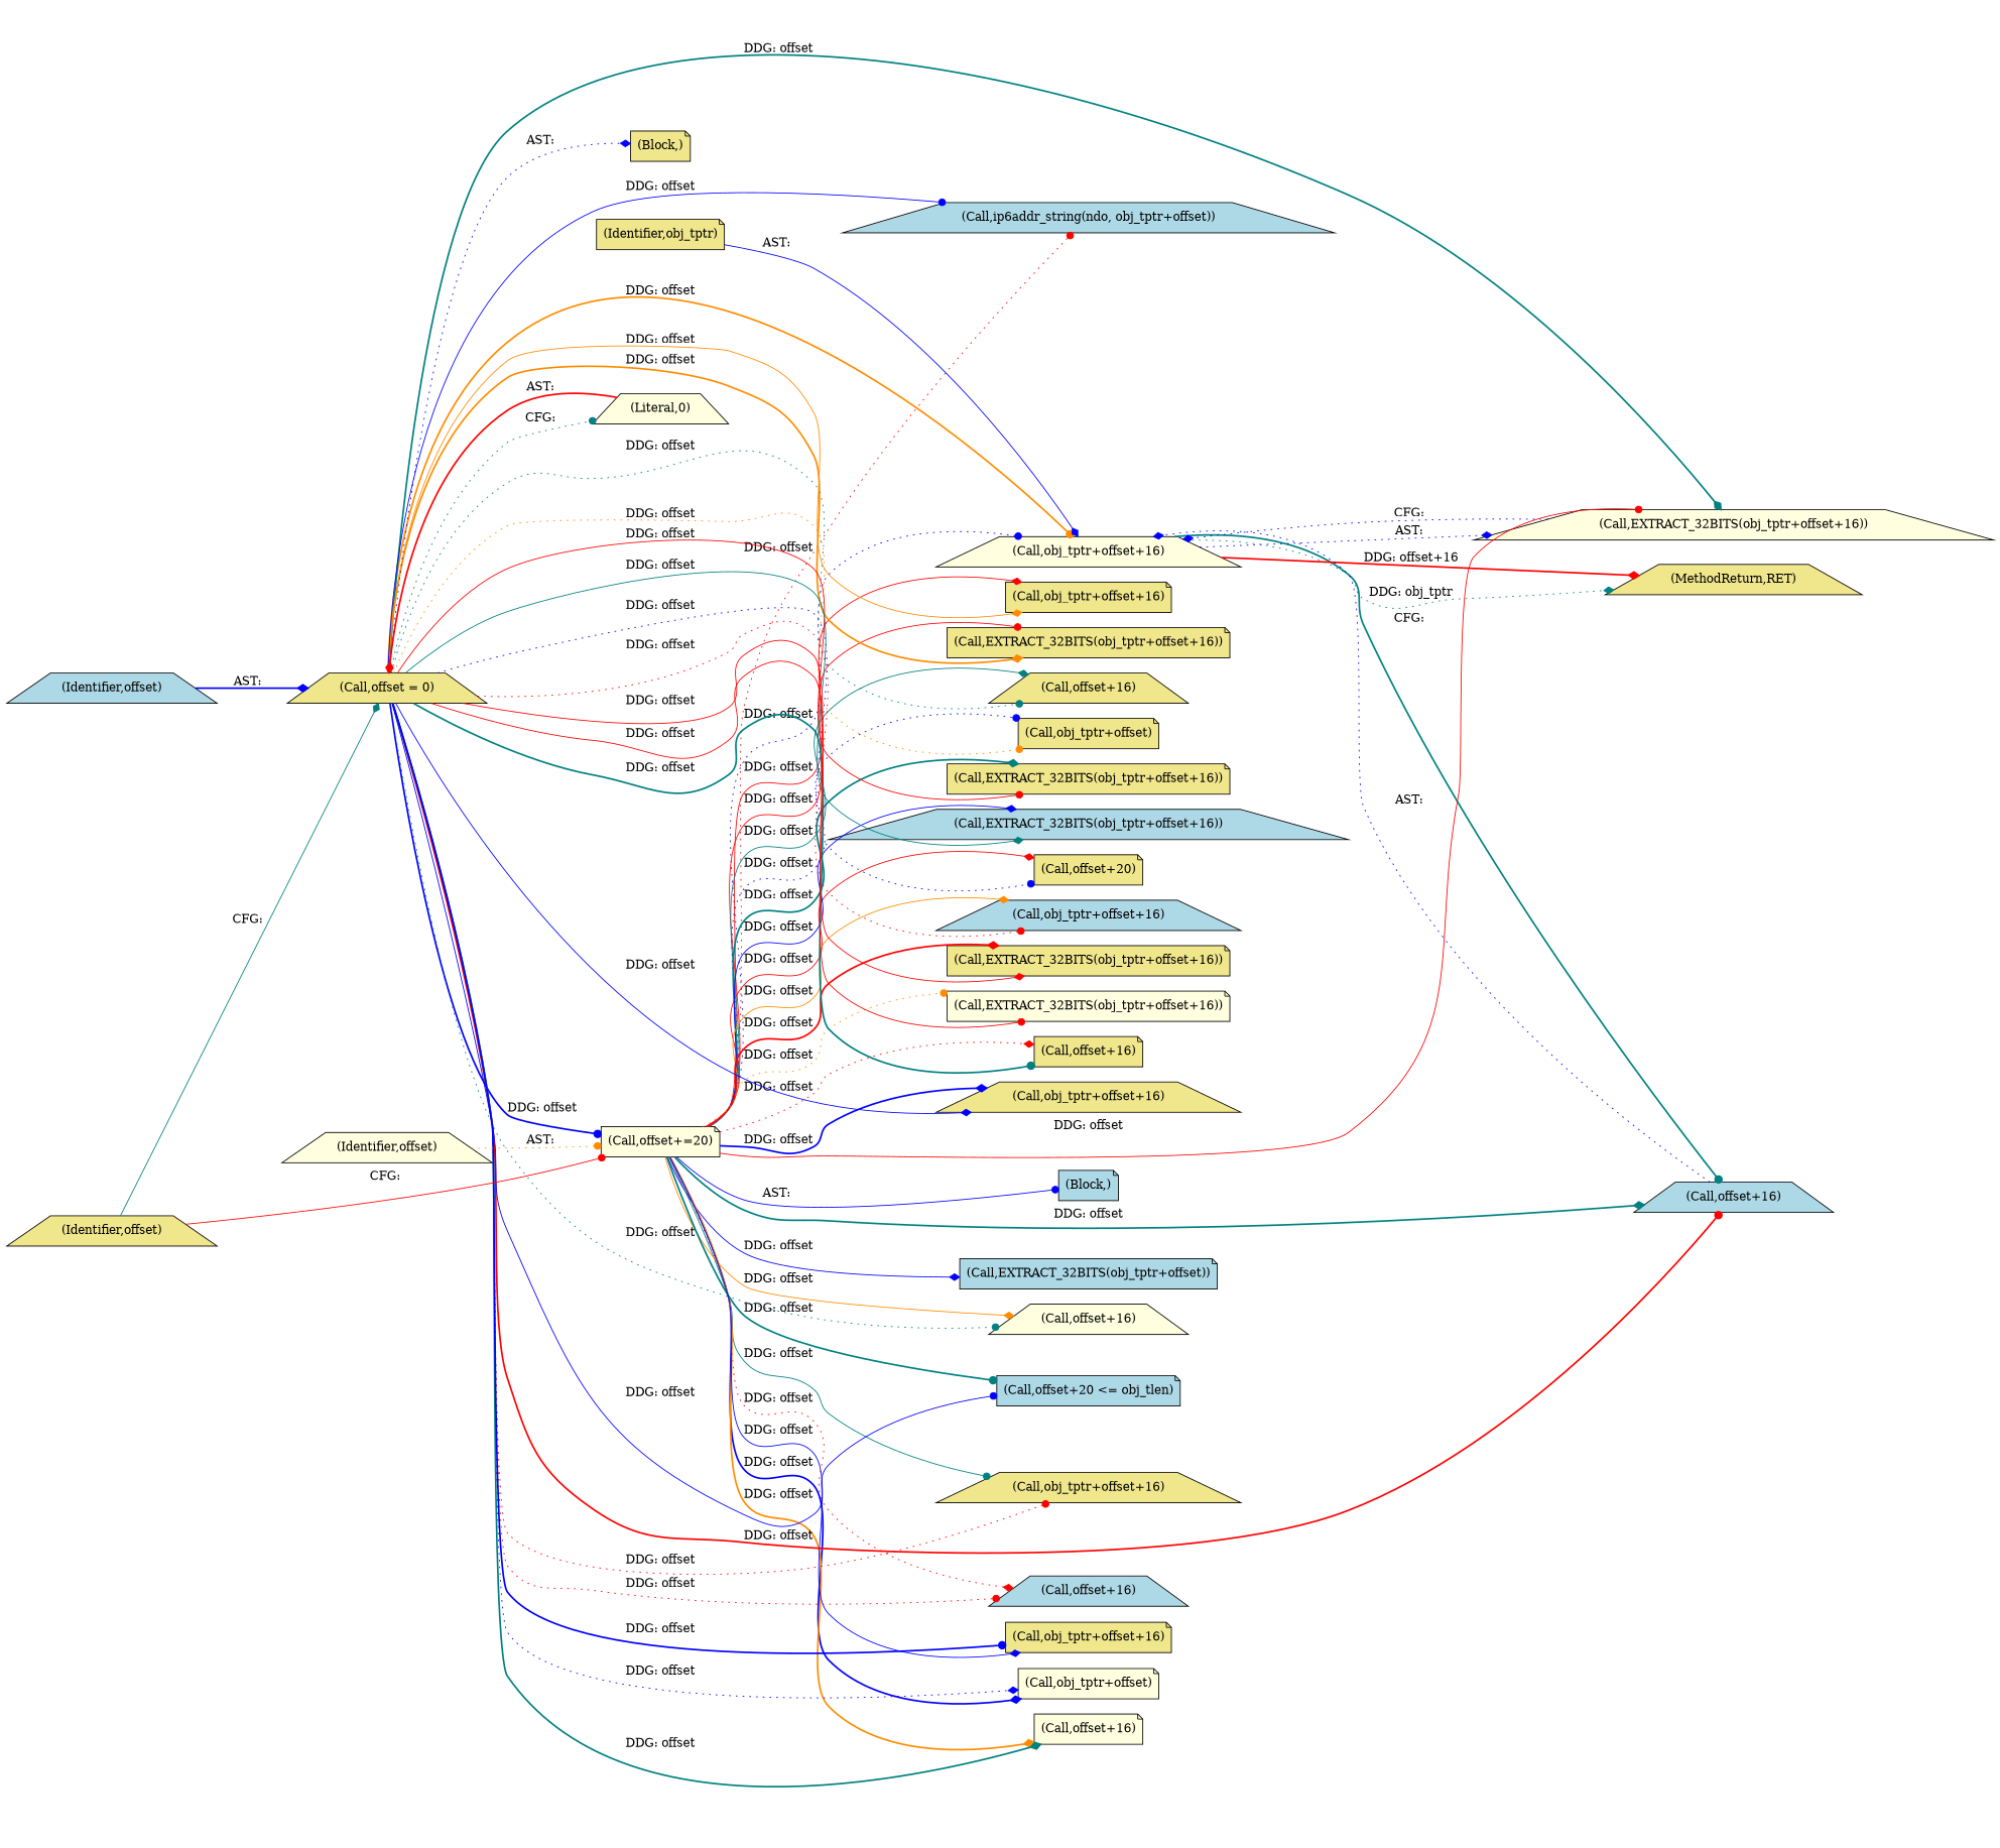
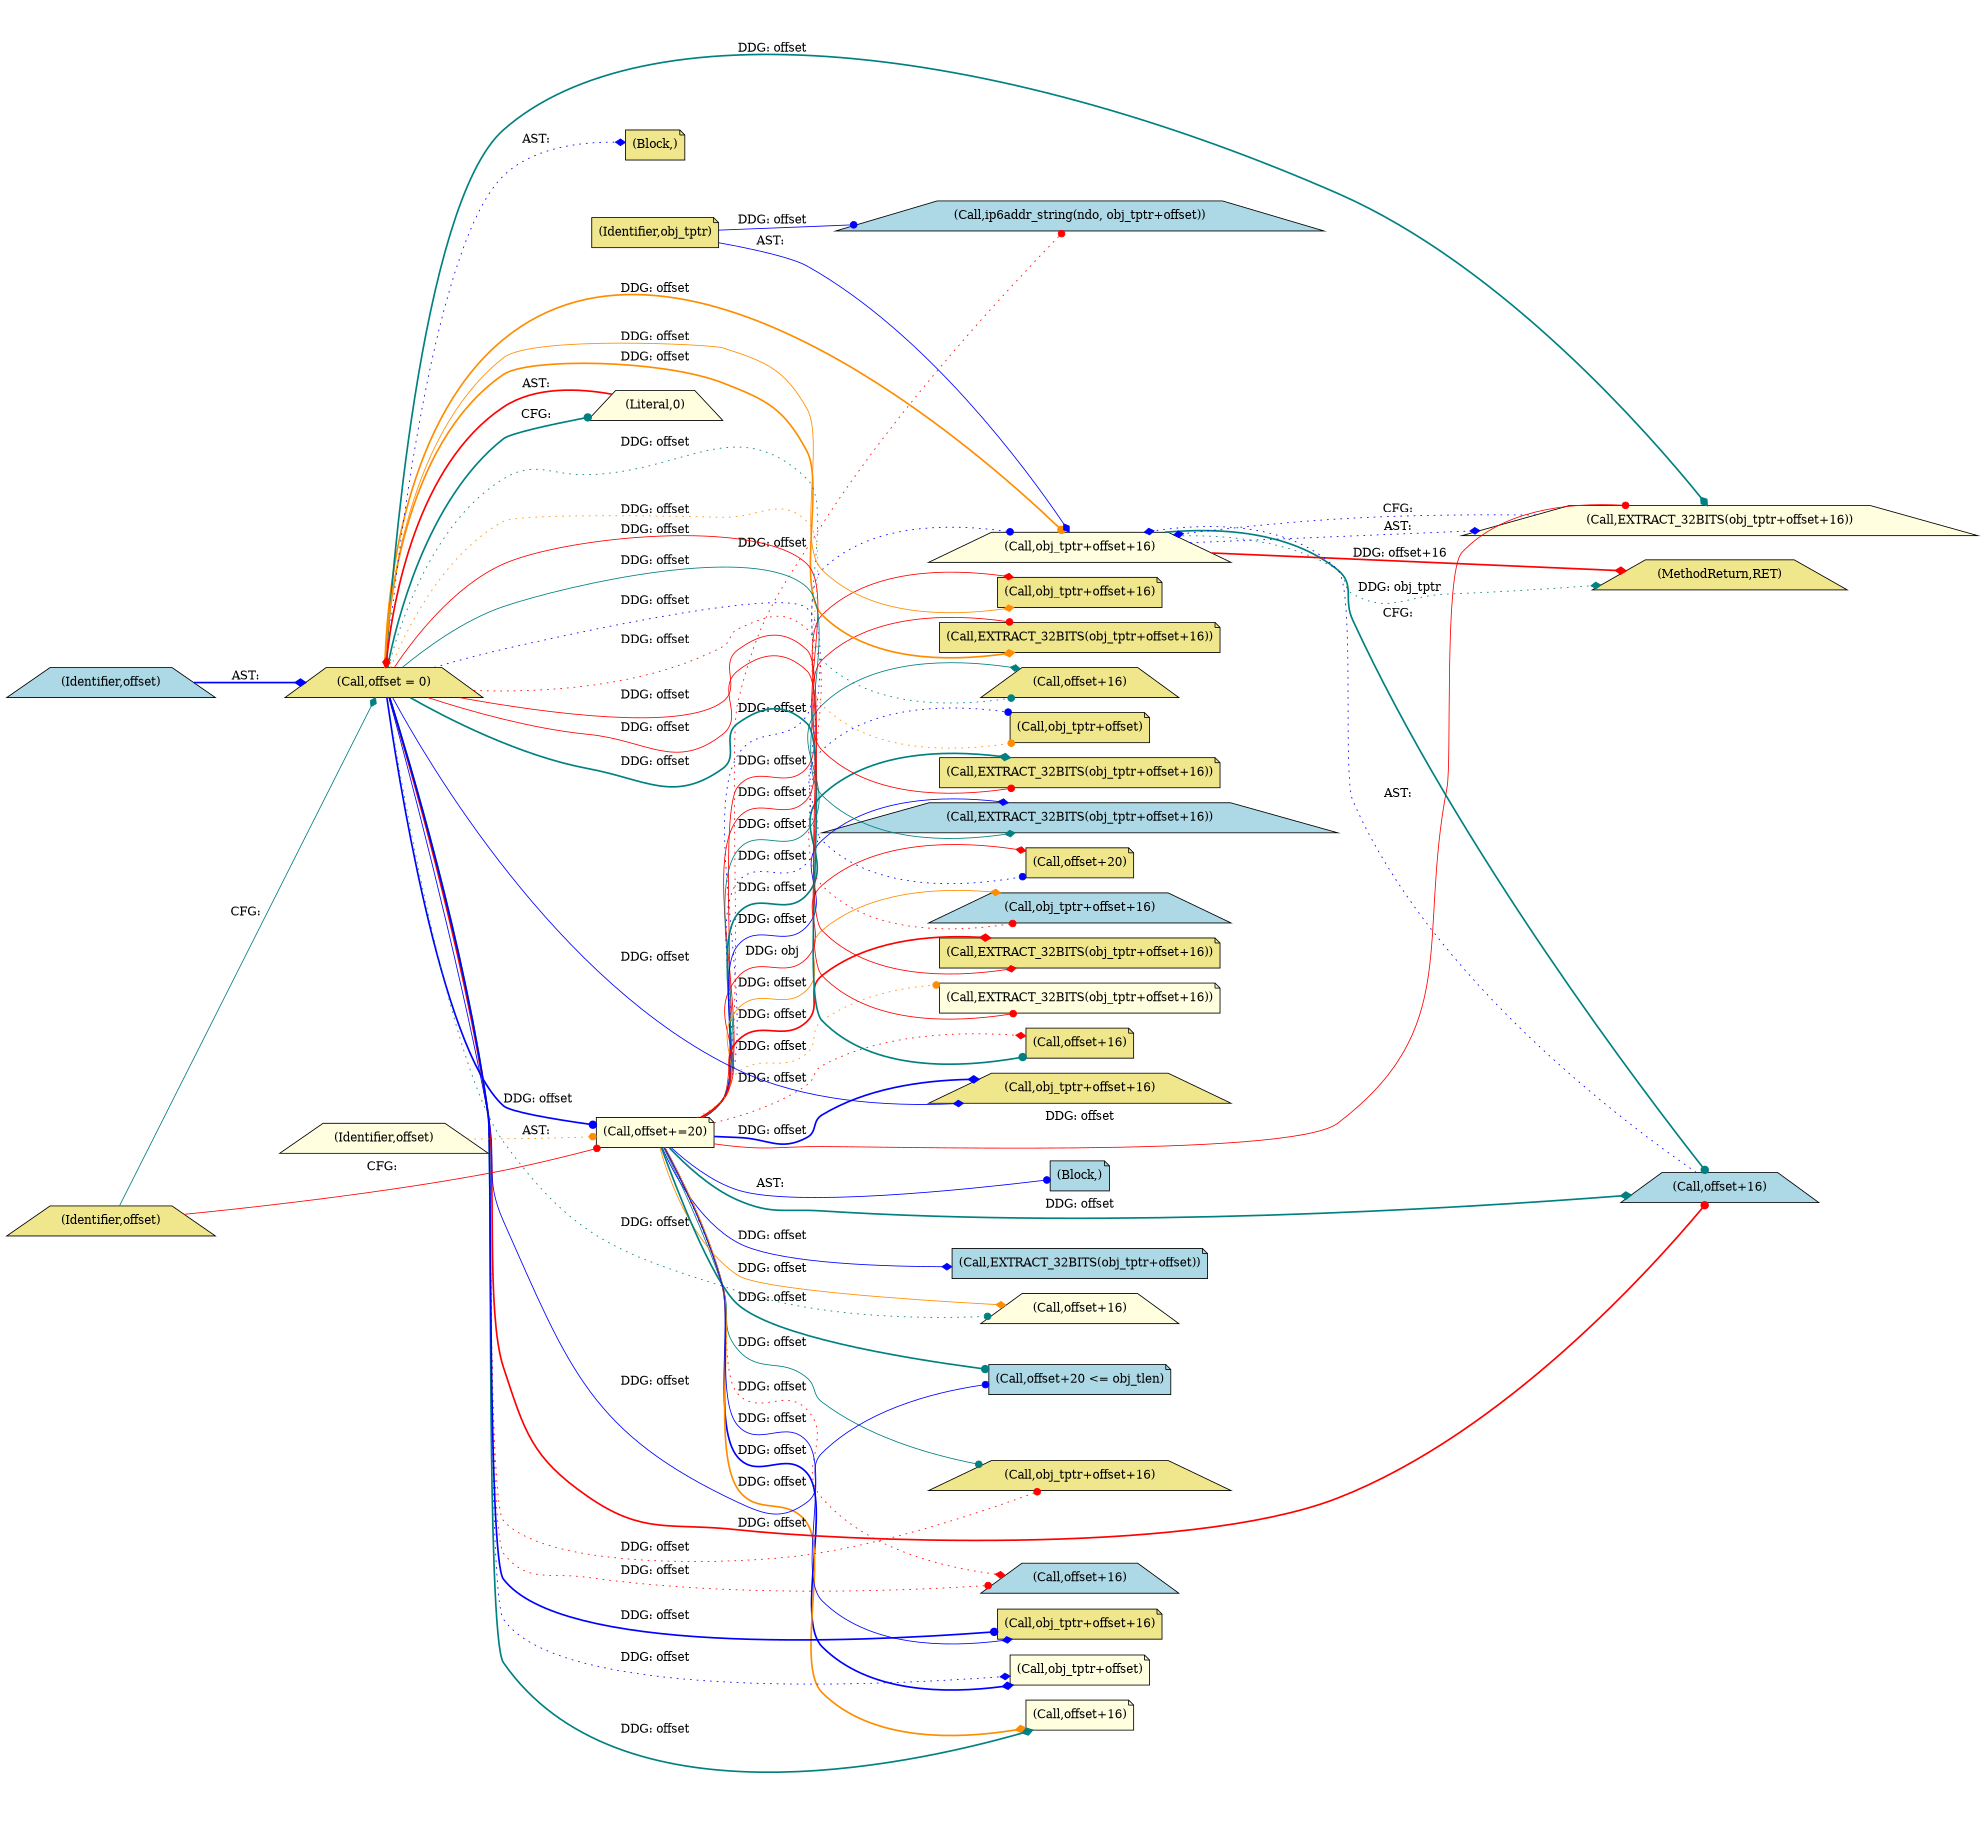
  digraph {
    rankdir=LR
    node [fillcolor=khaki shape=trapezium style=filled]
    edge [arrowhead=diamond color=blue style=solid]
    n1 [fillcolor=lightyellow label="(Call,obj_tptr+offset+16)"]
    n2 [fillcolor=lightblue label="(Call,offset+16)"]
    n3 [fillcolor=lightyellow label="(Call,EXTRACT_32BITS(obj_tptr+offset+16))"]
    n4 [label="(MethodReturn,RET)"]
    n5 [fillcolor=lightyellow label="(Call,offset+=20)" shape=note]
    n6 [label="(Call,offset+20)" shape=note]
    n7 [label="(Call,obj_tptr+offset+16)" shape=note]
    n8 [fillcolor=lightblue label="(Call,EXTRACT_32BITS(obj_tptr+offset))" shape=note]
    n9 [label="(Call,EXTRACT_32BITS(obj_tptr+offset+16))" shape=note]
    n10 [label="(Call,offset+16)"]
    n11 [label="(Call,obj_tptr+offset)" shape=note]
    n12 [label="(Call,EXTRACT_32BITS(obj_tptr+offset+16))" shape=note]
    n13 [fillcolor=lightblue label="(Call,EXTRACT_32BITS(obj_tptr+offset+16))"]
    n14 [label="(Call,offset+16)" shape=note]
    n15 [fillcolor=lightblue label="(Call,ip6addr_string(ndo, obj_tptr+offset))"]
    n16 [label="(Call,obj_tptr+offset+16)"]
    n17 [label="(Call,obj_tptr+offset+16)"]
    n18 [fillcolor=lightblue label="(Call,offset+16)"]
    n19 [fillcolor=lightyellow label="(Call,obj_tptr+offset)" shape=note]
    n20 [fillcolor=lightblue label="(Block,)" shape=note]
    n21 [fillcolor=lightyellow label="(Call,offset+16)" shape=note]
    n22 [fillcolor=lightblue label="(Call,obj_tptr+offset+16)"]
    n23 [label="(Call,EXTRACT_32BITS(obj_tptr+offset+16))" shape=note]
    n24 [fillcolor=lightyellow label="(Call,EXTRACT_32BITS(obj_tptr+offset+16))" shape=note]
    n25 [fillcolor=lightyellow label="(Call,offset+16)"]
    n26 [fillcolor=lightblue label="(Call,offset+20 <= obj_tlen)" shape=note]
    n27 [label="(Call,obj_tptr+offset+16)" shape=note]
    n28 [label="(Call,offset = 0)"]
    n29 [fillcolor=lightyellow label="(Literal,0)"]
    n30 [label="(Block,)" shape=note]
    n31 [fillcolor=lightblue label="(Identifier,offset)"]
    n32 [fillcolor=lightyellow label="(Identifier,offset)"]
    n33 [label="(Identifier,offset)"]
    n34 [label="(Identifier,obj_tptr)" shape=note]
    n1 -> n2 [arrowhead=dot color=teal label="CFG: " style=bold]
    n1 -> n3 [label="AST: " style=dotted]
    n1 -> n4 [color=teal label="DDG: obj_tptr" style=dotted]
    n1 -> n4 [color=red label="DDG: offset+16" style=bold]
    n2 -> n1 [label="AST: " style=dotted]
    n3 -> n1 [label="CFG: " style=dotted]
    n5 -> n1 [arrowhead=dot label="DDG: offset" style=dotted]
    n5 -> n2 [color=teal label="DDG: offset" style=bold]
    n5 -> n3 [arrowhead=dot color=red label="DDG: offset"]
-   n5 -> n6 [color=red label="DDG: offset"]
+   n5 -> n6 [color=red label="DDG: obj"]
    n5 -> n7 [color=red label="DDG: offset"]
    n5 -> n8 [label="DDG: offset"]
    n5 -> n9 [arrowhead=dot color=red label="DDG: offset"]
    n5 -> n10 [color=teal label="DDG: offset"]
    n5 -> n11 [arrowhead=dot label="DDG: offset" style=dotted]
    n5 -> n12 [color=teal label="DDG: offset" style=bold]
    n5 -> n13 [label="DDG: offset"]
    n5 -> n14 [color=red label="DDG: offset" style=dotted]
    n5 -> n15 [arrowhead=dot color=red label="DDG: offset" style=dotted]
    n5 -> n16 [label="DDG: offset" style=bold]
    n5 -> n17 [arrowhead=dot color=teal label="DDG: offset"]
    n5 -> n18 [color=red label="DDG: offset" style=dotted]
    n5 -> n19 [label="DDG: offset" style=bold]
    n5 -> n20 [arrowhead=dot label="AST: "]
    n5 -> n21 [color=darkorange label="DDG: offset" style=bold]
    n5 -> n22 [color=darkorange label="DDG: offset"]
    n5 -> n23 [color=red label="DDG: offset" style=bold]
    n5 -> n24 [arrowhead=dot color=darkorange label="DDG: offset" style=dotted]
    n5 -> n25 [color=darkorange label="DDG: offset"]
    n5 -> n26 [arrowhead=dot color=teal label="DDG: offset" style=bold]
    n5 -> n27 [label="DDG: offset"]
    n28 -> n1 [arrowhead=dot color=darkorange label="DDG: offset" style=bold]
    n28 -> n2 [arrowhead=dot color=red label="DDG: offset" style=bold]
    n28 -> n3 [color=teal label="DDG: offset" style=bold]
    n28 -> n5 [arrowhead=dot label="DDG: offset" style=bold]
    n28 -> n6 [arrowhead=dot label="DDG: offset" style=dotted]
    n28 -> n7 [color=darkorange label="DDG: offset"]
    n28 -> n9 [color=darkorange label="DDG: offset" style=bold]
    n28 -> n10 [arrowhead=dot color=teal label="DDG: offset" style=dotted]
    n28 -> n11 [arrowhead=dot color=darkorange label="DDG: offset" style=dotted]
    n28 -> n12 [arrowhead=dot color=red label="DDG: offset"]
    n28 -> n13 [color=teal label="DDG: offset"]
    n28 -> n14 [arrowhead=dot color=teal label="DDG: offset" style=bold]
-   n28 -> n15 [arrowhead=dot label="DDG: offset"]
+   n34 -> n15 [arrowhead=dot label="DDG: offset"]
    n28 -> n16 [label="DDG: offset"]
    n28 -> n17 [arrowhead=dot color=red label="DDG: offset" style=dotted]
    n28 -> n18 [arrowhead=dot color=red label="DDG: offset" style=dotted]
    n28 -> n19 [label="DDG: offset" style=dotted]
    n28 -> n21 [color=teal label="DDG: offset" style=bold]
    n28 -> n22 [arrowhead=dot color=red label="DDG: offset" style=dotted]
    n28 -> n23 [color=red label="DDG: offset"]
    n28 -> n24 [arrowhead=dot color=red label="DDG: offset"]
    n28 -> n25 [arrowhead=dot color=teal label="DDG: offset" style=dotted]
    n28 -> n26 [arrowhead=dot label="DDG: offset"]
    n28 -> n27 [arrowhead=dot label="DDG: offset" style=bold]
-   n28 -> n29 [arrowhead=dot color=teal label="CFG: " style=dotted]
+   n28 -> n29 [arrowhead=dot color=teal label="CFG: " style=bold]
    n28 -> n30 [label="AST: " style=dotted]
    n29 -> n28 [color=red label="AST: " style=bold]
    n31 -> n28 [label="AST: " style=bold]
    n32 -> n5 [arrowhead=dot color=darkorange label="AST: " style=dotted]
    n33 -> n5 [arrowhead=dot color=red label="CFG: "]
    n33 -> n28 [color=teal label="CFG: "]
    n34 -> n1 [label="AST: "]
  }
